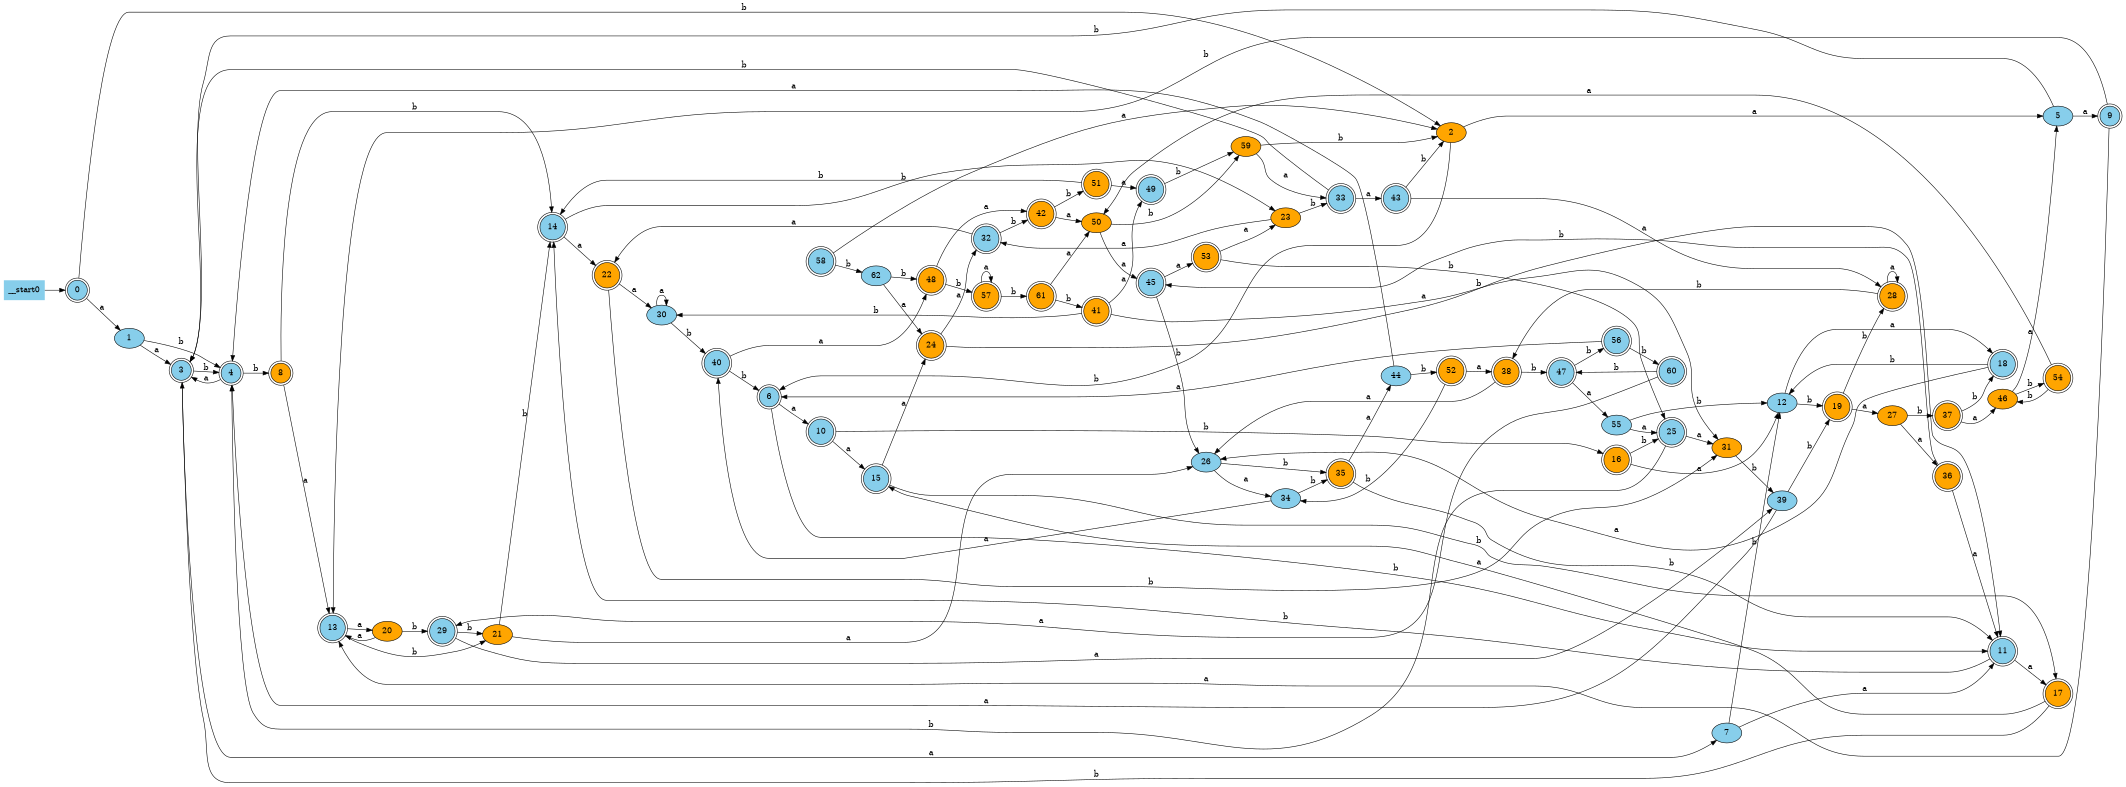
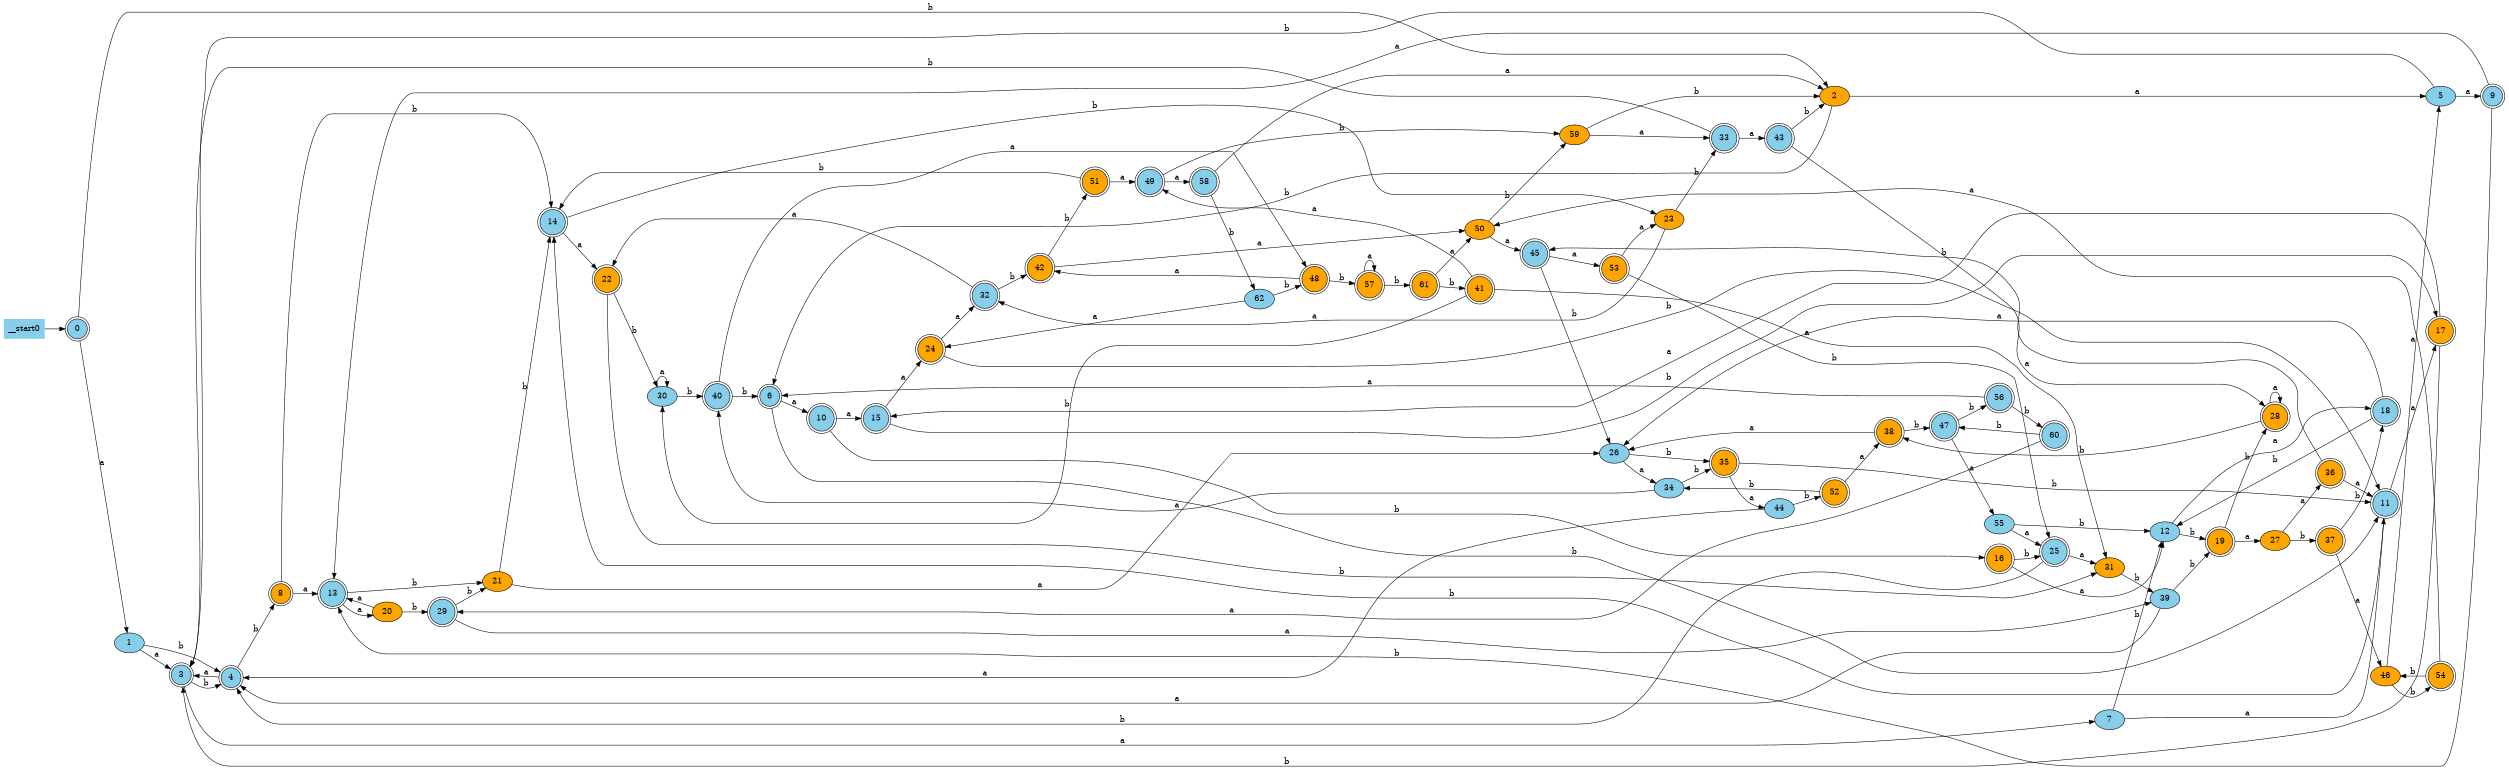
  digraph {
    rankdir=LR
    node [fillcolor=skyblue shape=doublecircle style=filled]
    __start0 [shape=none]
    0
    1 [shape=""]
    2 [fillcolor=orange shape=""]
    3
    4
    5 [shape=""]
    6
    7 [shape=""]
    8 [fillcolor=orange]
    9
    10
    11
    12 [shape=""]
    13
    14
    15
    16 [fillcolor=orange]
    17 [fillcolor=orange]
    18
    19 [fillcolor=orange]
    20 [fillcolor=orange shape=""]
    21 [fillcolor=orange shape=""]
    22 [fillcolor=orange]
    23 [fillcolor=orange shape=""]
    24 [fillcolor=orange]
    25
    26 [shape=""]
    27 [fillcolor=orange shape=ellipse]
    28 [fillcolor=orange]
    29
    30 [shape=ellipse]
    31 [fillcolor=orange shape=""]
    32
    33
    34 [shape=ellipse]
    35 [fillcolor=orange]
    36 [fillcolor=orange]
    37 [fillcolor=orange]
    38 [fillcolor=orange]
    39 [shape=""]
    40
    42 [fillcolor=orange]
    43
    44 [shape=""]
    45
    46 [fillcolor=orange shape=""]
    47
    48 [fillcolor=orange]
    41 [fillcolor=orange]
    49
    50 [fillcolor=orange shape=""]
    51 [fillcolor=orange]
    52 [fillcolor=orange]
    53 [fillcolor=orange]
    54 [fillcolor=orange]
    55 [shape=""]
    56
    57 [fillcolor=orange]
    58
    59 [fillcolor=orange shape=""]
    60
    61 [fillcolor=orange]
    62 [shape=""]
    __start0 -> 0
    0 -> 1 [label=a]
    0 -> 2 [label=b]
    1 -> 3 [label=a]
    1 -> 4 [label=b]
    2 -> 5 [label=a]
    2 -> 6 [label=b]
    3 -> 4 [label=b]
    3 -> 7 [label=a]
    4 -> 3 [label=a]
    4 -> 8 [label=b]
    5 -> 3 [label=b]
    5 -> 9 [label=a]
    6 -> 10 [label=a]
    6 -> 11 [label=b]
    7 -> 11 [label=a]
    7 -> 12 [label=b]
    8 -> 13 [label=a]
    8 -> 14 [label=b]
    9 -> 13 [label=a]
    9 -> 13 [label=b]
    10 -> 15 [label=a]
    10 -> 16 [label=b]
    11 -> 14 [label=b]
    11 -> 17 [label=a]
    12 -> 18 [label=a]
    12 -> 19 [label=b]
    13 -> 20 [label=a]
    13 -> 21 [label=b]
    14 -> 22 [label=a]
    14 -> 23 [label=b]
    15 -> 17 [label=b]
    15 -> 24 [label=a]
    16 -> 12 [label=a]
    16 -> 25 [label=b]
    17 -> 3 [label=b]
    17 -> 15 [label=a]
    18 -> 12 [label=b]
    18 -> 26 [label=a]
    19 -> 27 [label=a]
    19 -> 28 [label=b]
    20 -> 13 [label=a]
    20 -> 29 [label=b]
    21 -> 14 [label=b]
    21 -> 26 [label=a]
-   22 -> 30 [label=a]
+   22 -> 30 [label=b]
    22 -> 31 [label=b]
    23 -> 32 [label=a]
    23 -> 33 [label=b]
    24 -> 11 [label=b]
    24 -> 32 [label=a]
    25 -> 4 [label=b]
    25 -> 31 [label=a]
    26 -> 34 [label=a]
    26 -> 35 [label=b]
    27 -> 36 [label=a]
    27 -> 37 [label=b]
    28 -> 28 [label=a]
    28 -> 38 [label=b]
    29 -> 21 [label=b]
    29 -> 39 [label=a]
    30 -> 30 [label=a]
    30 -> 40 [label=b]
    31 -> 39 [label=b]
    32 -> 22 [label=a]
    32 -> 42 [label=b]
    33 -> 3 [label=b]
    33 -> 43 [label=a]
    34 -> 35 [label=b]
    34 -> 40 [label=a]
    35 -> 11 [label=b]
    35 -> 44 [label=a]
    36 -> 11 [label=a]
    36 -> 45 [label=b]
    37 -> 18 [label=b]
    37 -> 46 [label=a]
    38 -> 26 [label=a]
    38 -> 47 [label=b]
    39 -> 4 [label=a]
    39 -> 19 [label=b]
    40 -> 6 [label=b]
    40 -> 48 [label=a]
    42 -> 50 [label=a]
    42 -> 51 [label=b]
    43 -> 2 [label=b]
    43 -> 28 [label=a]
    44 -> 4 [label=a]
    44 -> 52 [label=b]
    45 -> 26 [label=b]
    45 -> 53 [label=a]
    46 -> 5 [label=a]
    46 -> 54 [label=b]
    47 -> 55 [label=a]
    47 -> 56 [label=b]
    48 -> 42 [label=a]
    48 -> 57 [label=b]
    41 -> 30 [label=b]
    41 -> 31 [label=a]
    41 -> 49 [label=a]
+   49 -> 58 [label=a]
    49 -> 59 [label=b]
    50 -> 45 [label=a]
    50 -> 59 [label=b]
    51 -> 14 [label=b]
    51 -> 49 [label=a]
    52 -> 34 [label=b]
    52 -> 38 [label=a]
    53 -> 23 [label=a]
    53 -> 25 [label=b]
    54 -> 46 [label=b]
    54 -> 50 [label=a]
    55 -> 12 [label=b]
    55 -> 25 [label=a]
    56 -> 6 [label=a]
    56 -> 60 [label=b]
    57 -> 57 [label=a]
    57 -> 61 [label=b]
    58 -> 2 [label=a]
    58 -> 62 [label=b]
    59 -> 2 [label=b]
    59 -> 33 [label=a]
    60 -> 29 [label=a]
    60 -> 47 [label=b]
    61 -> 41 [label=b]
    61 -> 50 [label=a]
    62 -> 24 [label=a]
    62 -> 48 [label=b]
  }
